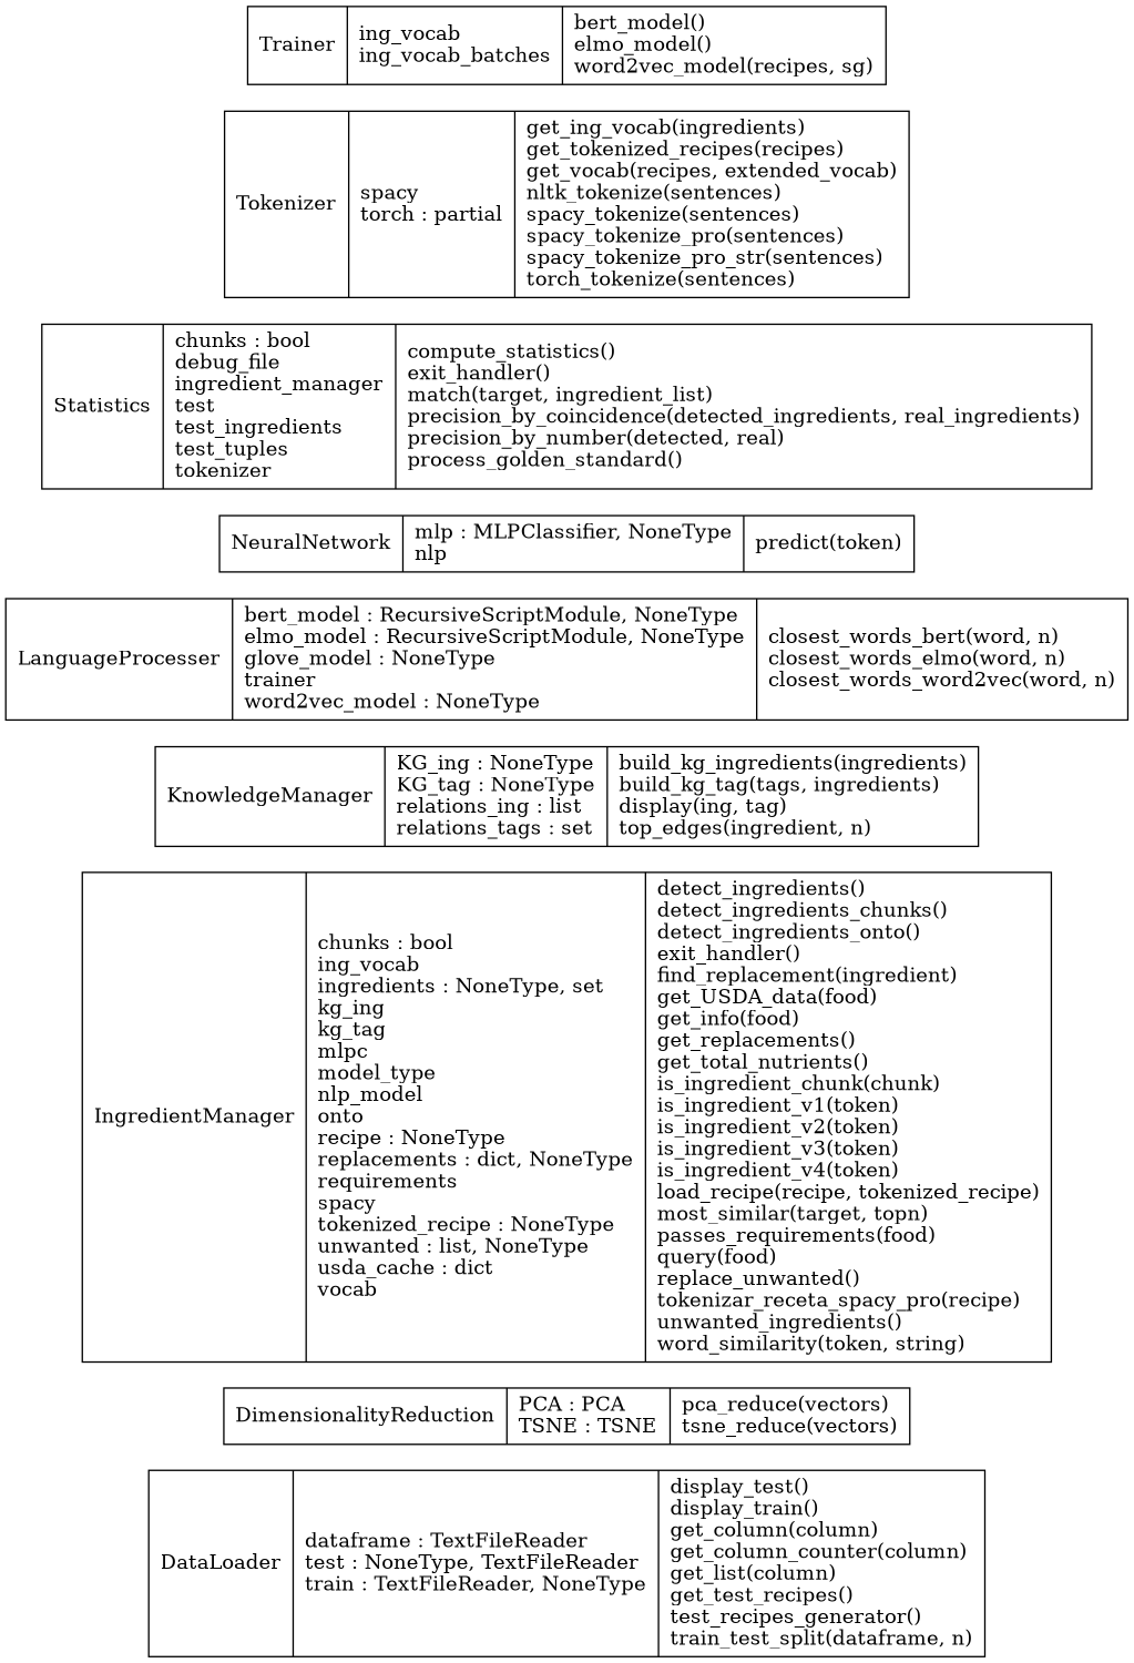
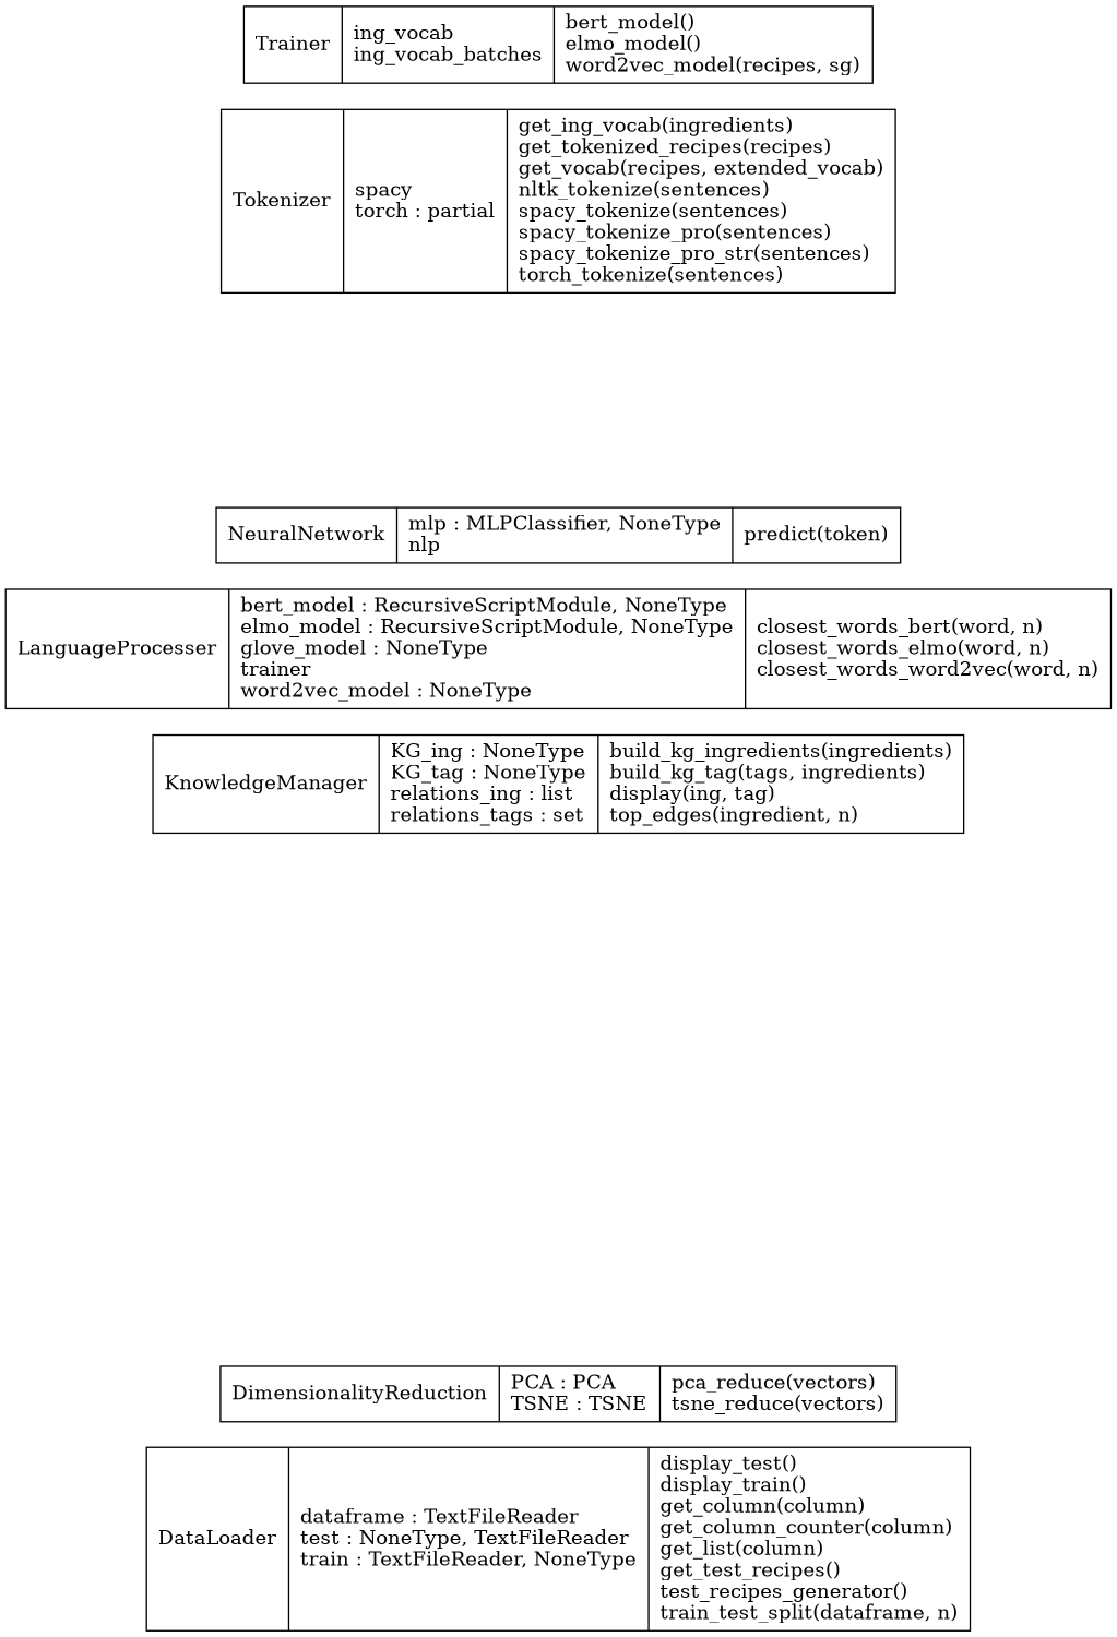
  digraph {
    rankdir=LR
    node [color=black fontcolor=black shape=record style=solid]
    n1 [label="{DataLoader|dataframe : TextFileReader\ltest : NoneType, TextFileReader\ltrain : TextFileReader, NoneType\l|display_test()\ldisplay_train()\lget_column(column)\lget_column_counter(column)\lget_list(column)\lget_test_recipes()\ltest_recipes_generator()\ltrain_test_split(dataframe, n)\l}"]
    n2 [label="{DimensionalityReduction|PCA : PCA\lTSNE : TSNE\l|pca_reduce(vectors)\ltsne_reduce(vectors)\l}"]
-   n3 [label="{IngredientManager|chunks : bool\ling_vocab\lingredients : NoneType, set\lkg_ing\lkg_tag\lmlpc\lmodel_type\lnlp_model\lonto\lrecipe : NoneType\lreplacements : dict, NoneType\lrequirements\lspacy\ltokenized_recipe : NoneType\lunwanted : list, NoneType\lusda_cache : dict\lvocab\l|detect_ingredients()\ldetect_ingredients_chunks()\ldetect_ingredients_onto()\lexit_handler()\lfind_replacement(ingredient)\lget_USDA_data(food)\lget_info(food)\lget_replacements()\lget_total_nutrients()\lis_ingredient_chunk(chunk)\lis_ingredient_v1(token)\lis_ingredient_v2(token)\lis_ingredient_v3(token)\lis_ingredient_v4(token)\lload_recipe(recipe, tokenized_recipe)\lmost_similar(target, topn)\lpasses_requirements(food)\lquery(food)\lreplace_unwanted()\ltokenizar_receta_spacy_pro(recipe)\lunwanted_ingredients()\lword_similarity(token, string)\l}"]
    n4 [label="{KnowledgeManager|KG_ing : NoneType\lKG_tag : NoneType\lrelations_ing : list\lrelations_tags : set\l|build_kg_ingredients(ingredients)\lbuild_kg_tag(tags, ingredients)\ldisplay(ing, tag)\ltop_edges(ingredient, n)\l}"]
    n5 [label="{LanguageProcesser|bert_model : RecursiveScriptModule, NoneType\lelmo_model : RecursiveScriptModule, NoneType\lglove_model : NoneType\ltrainer\lword2vec_model : NoneType\l|closest_words_bert(word, n)\lclosest_words_elmo(word, n)\lclosest_words_word2vec(word, n)\l}"]
    n6 [label="{NeuralNetwork|mlp : MLPClassifier, NoneType\lnlp\l|predict(token)\l}"]
-   n7 [label="{Statistics|chunks : bool\ldebug_file\lingredient_manager\ltest\ltest_ingredients\ltest_tuples\ltokenizer\l|compute_statistics()\lexit_handler()\lmatch(target, ingredient_list)\lprecision_by_coincidence(detected_ingredients, real_ingredients)\lprecision_by_number(detected, real)\lprocess_golden_standard()\l}"]
    n8 [label="{Tokenizer|spacy\ltorch : partial\l|get_ing_vocab(ingredients)\lget_tokenized_recipes(recipes)\lget_vocab(recipes, extended_vocab)\lnltk_tokenize(sentences)\lspacy_tokenize(sentences)\lspacy_tokenize_pro(sentences)\lspacy_tokenize_pro_str(sentences)\ltorch_tokenize(sentences)\l}"]
    n9 [label="{Trainer|ing_vocab\ling_vocab_batches\l|bert_model()\lelmo_model()\lword2vec_model(recipes, sg)\l}"]
  }
